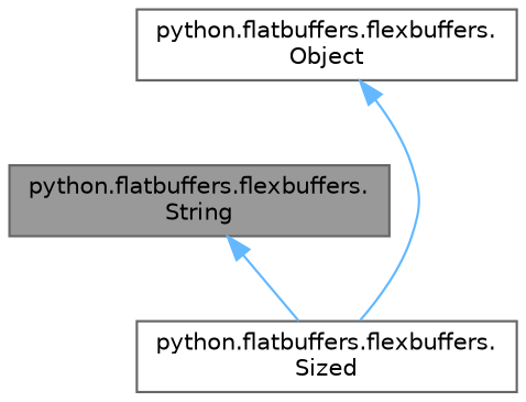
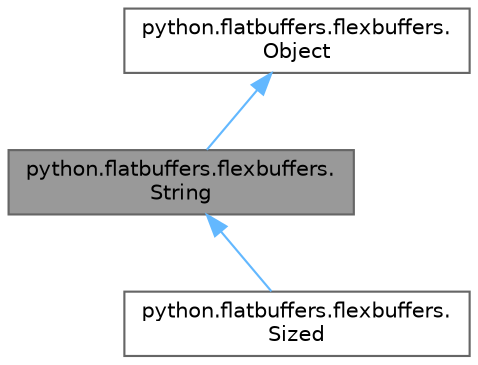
  digraph {
    node [color=gray40 fillcolor=white fontname=Helvetica fontsize=10 shape=box style=filled]
    edge [color=steelblue1 dir=back fontname=Helvetica fontsize=10 labelfontname=Helvetica labelfontsize=10 style=solid]
    n1 [fillcolor=grey60 fontcolor=black height=0.2 label="python.flatbuffers.flexbuffers.\lString" width=0.4]
    n2 [height=0.2 label="python.flatbuffers.flexbuffers.\lSized" width=0.4]
    n3 [height=0.2 label="python.flatbuffers.flexbuffers.\lObject" width=0.4]
    n1 -> n2
-   n3 -> n2
+   n3 -> n1
  }
